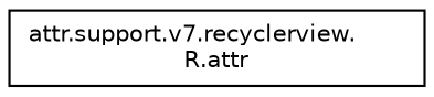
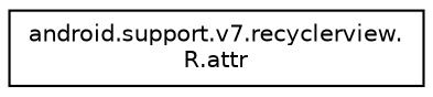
  digraph {
    rankdir=LR
-   n1 [color=black fillcolor=white fontname=Helvetica fontsize=10 height=0.2 label="attr.support.v7.recyclerview.\lR.attr" shape=record style=filled width=0.4]
+   n1 [color=black fillcolor=white fontname=Helvetica fontsize=10 height=0.2 label="android.support.v7.recyclerview.\lR.attr" shape=record style=filled width=0.4]
  }
